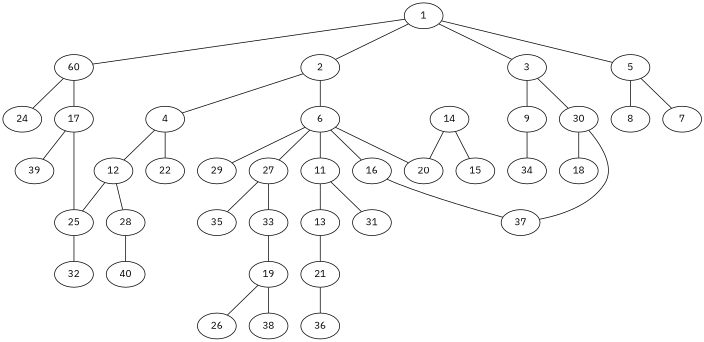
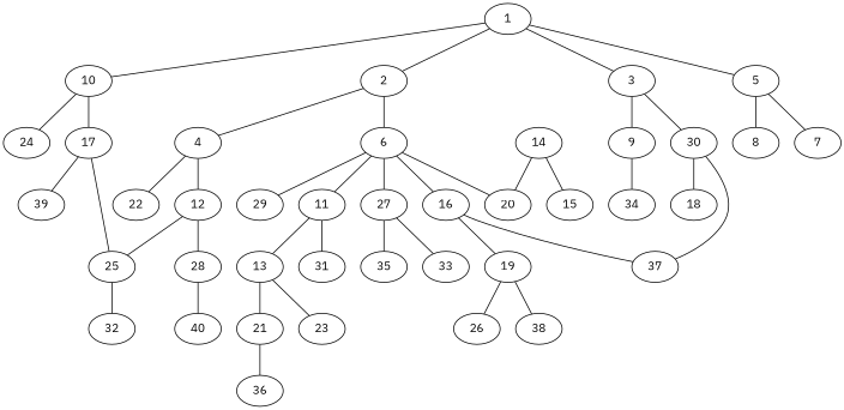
  graph {
    fontname="IBM Plex Sans"
    node [fontname="IBM Plex Sans"]
    edge [fontname="IBM Plex Sans"]
    1
    2
    3
    5
-   10 [label=60]
+   10
    4
    6
    9
    30
    7
    8
    17
    24
    12
    22
    11
    16
    27
    29
    20
    34
    37
    18
    25
    39
    28
    13
    31
    14
    15
    19
    33
    35
    32
    40
    21
+   23
    26
    38
    36
    1 -- 2
    1 -- 3
    1 -- 5
    1 -- 10
    2 -- 4
    2 -- 6
    3 -- 9
    3 -- 30
    5 -- 7
    5 -- 8
    10 -- 17
    10 -- 24
    4 -- 12
    4 -- 22
    6 -- 11
    6 -- 16
    6 -- 27
    6 -- 29
    6 -- 20
    9 -- 34
    30 -- 37
    30 -- 18
    17 -- 25
    17 -- 39
    12 -- 25
    12 -- 28
    11 -- 13
    11 -- 31
    16 -- 37
-   33 -- 19
+   16 -- 19
    27 -- 33
    27 -- 35
    25 -- 32
    28 -- 40
    13 -- 21
+   13 -- 23
    14 -- 20
    14 -- 15
    19 -- 26
    19 -- 38
    21 -- 36
  }
